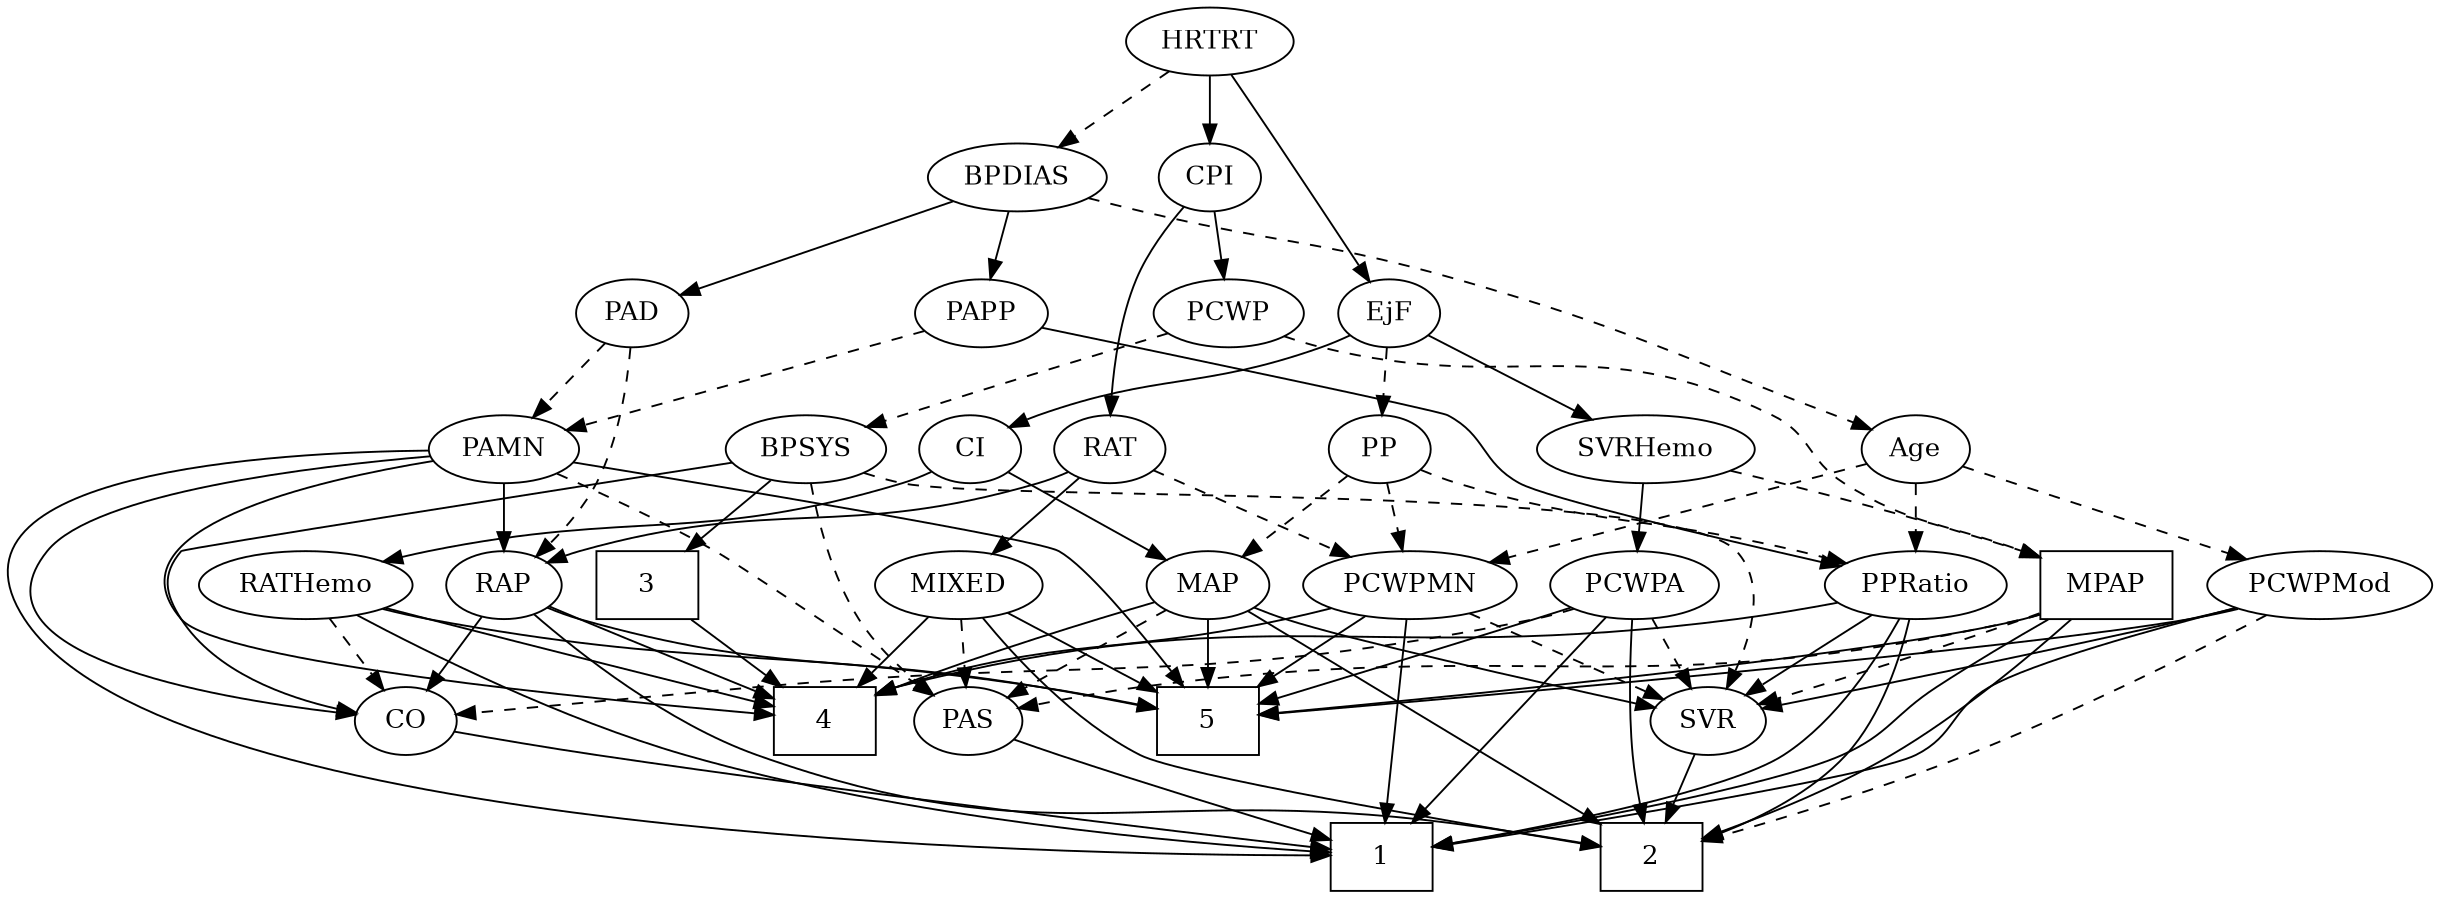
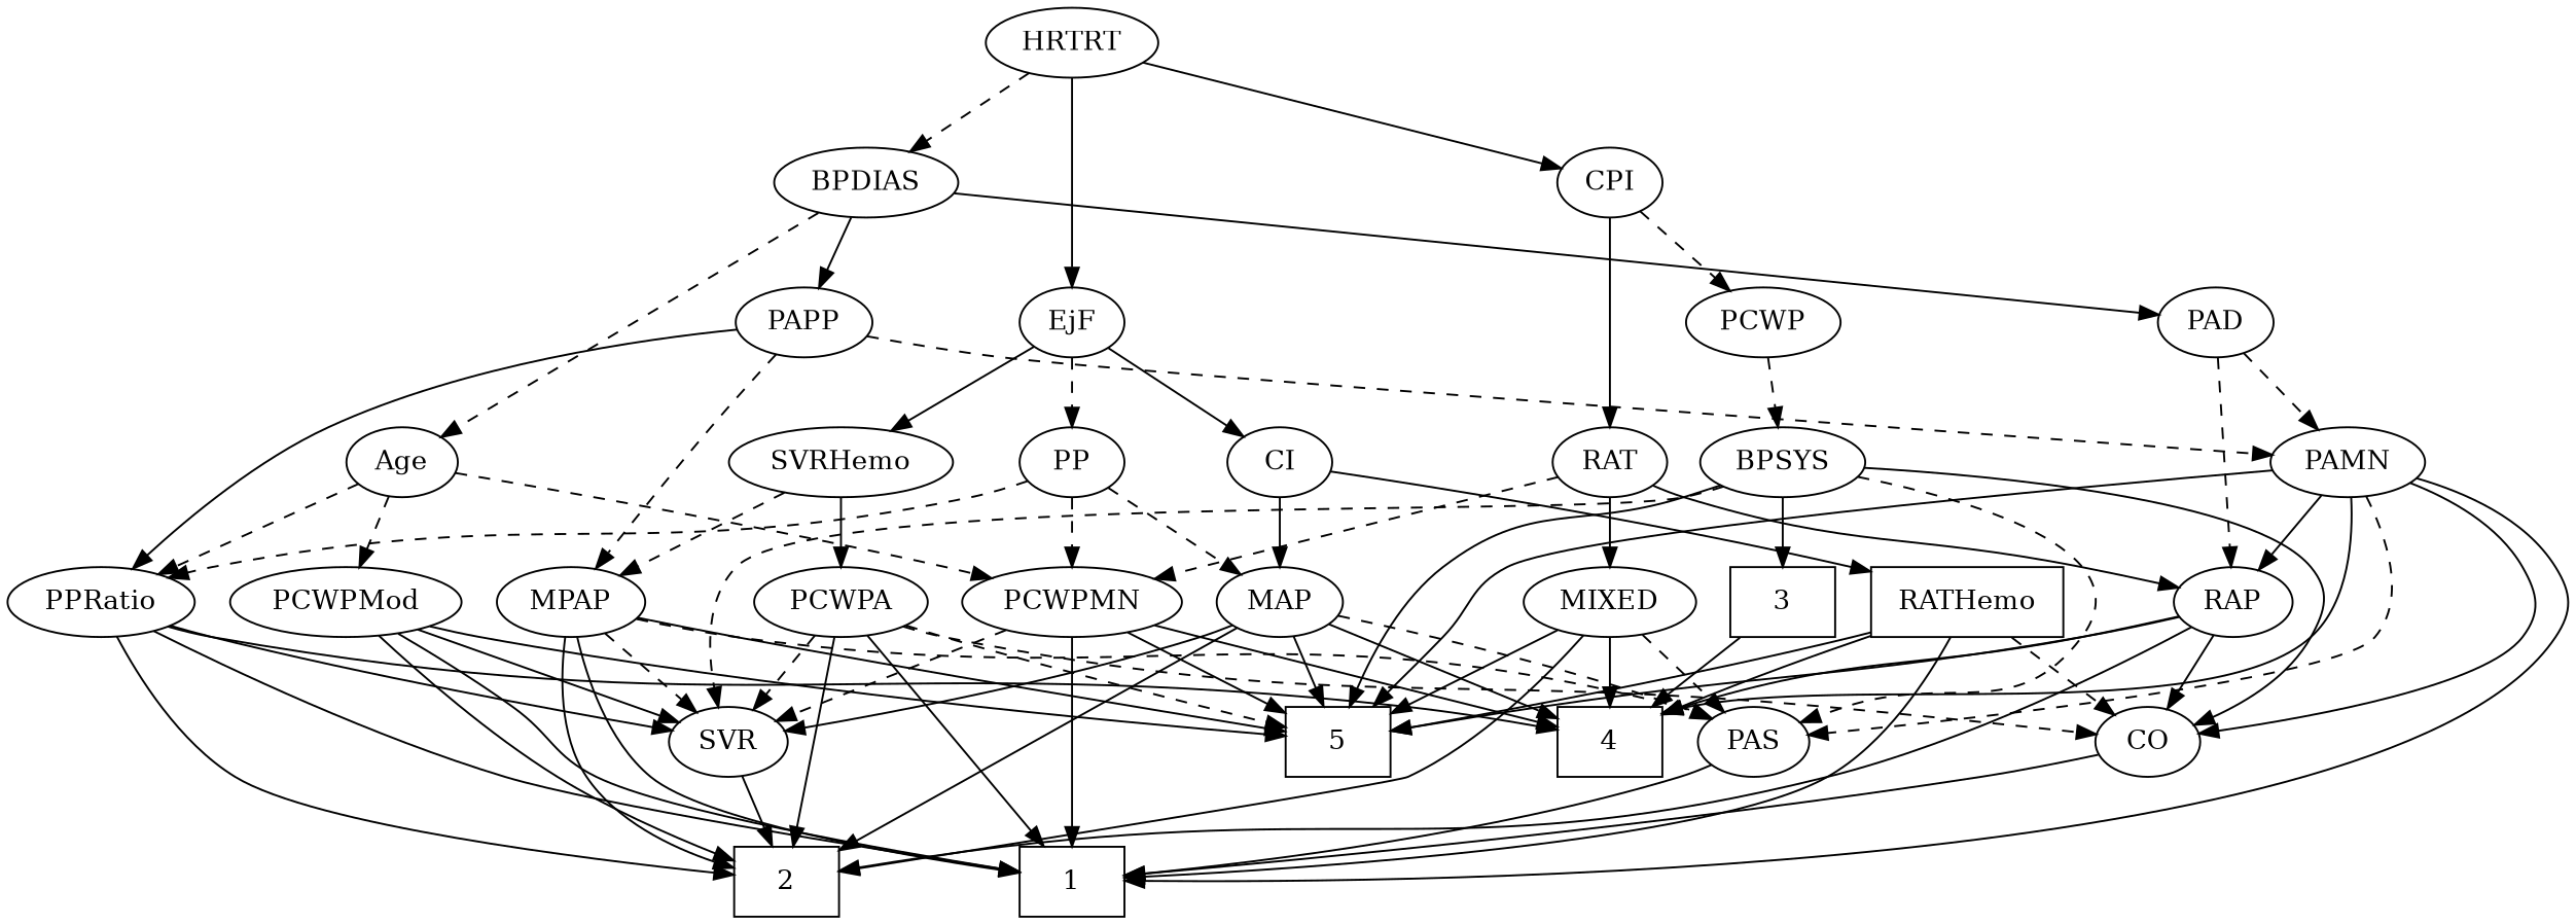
  strict digraph {
    edge [style=solid]
    1 [height=0.5 shape=box width=0.75]
    2 [height=0.5 shape=box width=0.75]
    3 [height=0.5 shape=box width=0.75]
    4 [height=0.5 shape=box width=0.75]
    5 [height=0.5 shape=box width=0.75]
    Age [height=0.5 width=0.75]
    PCWPMod [height=0.5 width=1.4443]
    PCWPMN [height=0.5 width=1.3902]
    PPRatio [height=0.5 width=1.1013]
    SVR [height=0.5 width=0.77632]
    EjF [height=0.5 width=0.75]
    SVRHemo [height=0.5 width=1.3902]
    PP [height=0.5 width=0.75]
    CI [height=0.5 width=0.75]
-   MPAP [height=0.5 width=0.97491 shape=box]
+   MPAP [height=0.5 width=0.97491]
    PCWPA [height=0.5 width=1.1555]
    MAP [height=0.5 width=0.84854]
-   RATHemo [height=0.5 width=1.3721]
+   RATHemo [height=0.5 width=1.3721 shape=box]
    PAS [height=0.5 width=0.75]
    CO [height=0.5 width=0.75]
    RAP [height=0.5 width=0.77632]
    MIXED [height=0.5 width=1.1193]
    BPSYS [height=0.5 width=1.0471]
    PAD [height=0.5 width=0.79437]
    PAMN [height=0.5 width=1.011]
    CPI [height=0.5 width=0.75]
    RAT [height=0.5 width=0.75827]
    PCWP [height=0.5 width=0.97491]
    BPDIAS [height=0.5 width=1.1735]
    PAPP [height=0.5 width=0.88464]
    HRTRT [height=0.5 width=1.1013]
    3 -> 4
    Age -> PCWPMod [style=dashed]
    Age -> PCWPMN [style=dashed]
    Age -> PPRatio [style=dashed]
    PCWPMod -> 1
-   PCWPMod -> 2 [style=dashed]
+   PCWPMod -> 2
    PCWPMod -> 5
    PCWPMod -> SVR
    PCWPMN -> 1
    PCWPMN -> 4
    PCWPMN -> 5
    PCWPMN -> SVR [style=dashed]
    PPRatio -> 1
    PPRatio -> 2
    PPRatio -> 4
    PPRatio -> SVR
    SVR -> 2
    EjF -> SVRHemo
    EjF -> PP [style=dashed]
    EjF -> CI
    SVRHemo -> MPAP [style=dashed]
    SVRHemo -> PCWPA
    PP -> PCWPMN [style=dashed]
    PP -> PPRatio [style=dashed]
    PP -> MAP [style=dashed]
    CI -> MAP
    CI -> RATHemo
    MPAP -> 1
    MPAP -> 2
    MPAP -> 5
    MPAP -> SVR [style=dashed]
    MPAP -> PAS [style=dashed]
    PCWPA -> 1
    PCWPA -> 2
-   PCWPA -> 5
+   PCWPA -> 5 [style=dashed]
    PCWPA -> SVR [style=dashed]
    PCWPA -> CO [style=dashed]
    MAP -> 2
    MAP -> 4
    MAP -> 5
    MAP -> SVR
    MAP -> PAS [style=dashed]
    RATHemo -> 1
    RATHemo -> 4
    RATHemo -> 5
    RATHemo -> CO [style=dashed]
    PAS -> 1
    CO -> 1
    RAP -> 2
    RAP -> 4
    RAP -> 5
    RAP -> CO
    MIXED -> 2
    MIXED -> 4
    MIXED -> 5
    MIXED -> PAS [style=dashed]
    BPSYS -> 3
+   BPSYS -> 5
    BPSYS -> SVR [style=dashed]
    BPSYS -> PAS [style=dashed]
    BPSYS -> CO
    PAD -> RAP [style=dashed]
    PAD -> PAMN [style=dashed]
    PAMN -> 1
    PAMN -> 4
    PAMN -> 5
    PAMN -> PAS [style=dashed]
    PAMN -> CO
    PAMN -> RAP
    CPI -> RAT
-   CPI -> PCWP
+   CPI -> PCWP [style=dashed]
    RAT -> PCWPMN [style=dashed]
    RAT -> RAP
    RAT -> MIXED
-   PCWP -> MPAP [style=dashed]
+   PAPP -> MPAP [style=dashed]
    PCWP -> BPSYS [style=dashed]
    BPDIAS -> Age [style=dashed]
    BPDIAS -> PAD
    BPDIAS -> PAPP
    PAPP -> PPRatio
    PAPP -> PAMN [style=dashed]
    HRTRT -> EjF
    HRTRT -> CPI
    HRTRT -> BPDIAS [style=dashed]
  }
